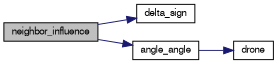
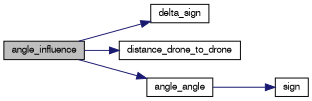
  digraph {
    rankdir=LR
    node [color=black fillcolor=white fontname=FreeSans fontsize=10 shape=record style=filled]
    edge [color=midnightblue fontname=FreeSans fontsize=10 labelfontname=FreeSans labelfontsize=10 style=solid]
-   n1 [fillcolor=grey75 fontcolor=black height=0.2 label=neighbor_influence width=0.4]
+   n1 [fillcolor=grey75 fontcolor=black height=0.2 label=angle_influence width=0.4]
    n2 [height=0.2 label=delta_sign width=0.4]
+   n3 [height=0.2 label=distance_drone_to_drone width=0.4]
    n4 [height=0.2 label=angle_angle width=0.4]
-   n5 [height=0.2 label=drone width=0.4]
+   n5 [height=0.2 label=sign width=0.4]
    n1 -> n2
+   n1 -> n3
    n1 -> n4
    n4 -> n5
  }
